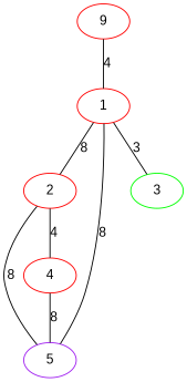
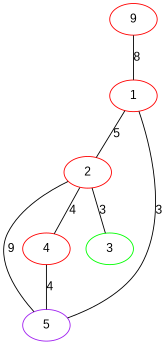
  graph {
    fontname="Liberation Sans"
    node [color=red fontname="Liberation Sans" weight=1]
    edge [fontname="Liberation Sans"]
    n1 [label=9]
    1
    2
    5 [color=purple weight=4]
    4
    3 [color=green weight=2]
-   n1 -- 1 [label=4]
-   1 -- 2 [label=8]
-   1 -- 5 [label=8]
-   2 -- 5 [label=8]
+   n1 -- 1 [label=8]
+   1 -- 2 [label=5]
+   1 -- 5 [label=3]
+   2 -- 5 [label=9]
    2 -- 4 [label=4]
-   1 -- 3 [label=3]
-   4 -- 5 [label=8]
+   2 -- 3 [label=3]
+   4 -- 5 [label=4]
  }
